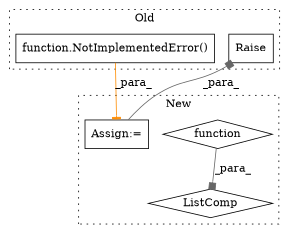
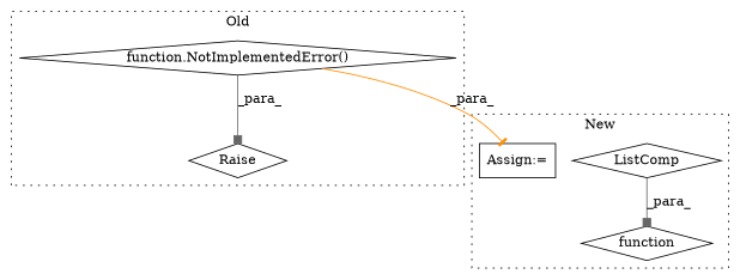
  digraph {
    fontname="DejaVu Serif"
    node [fontname="DejaVu Serif" l=3 shape=box]
    edge [arrowhead=box color=gray40 fontname="DejaVu Serif"]
-   n1 [a=75 l=21 label="function.NotImplementedError()" s=2618]
-   n2 [a=91 l=6 label=Raise s=2612]
+   n1 [a=75 l=21 label="function.NotImplementedError()" s=2618 shape=diamond]
+   n2 [a=91 l=6 label=Raise s=2612 shape=diamond]
    n3 [a=106 l=34 label=ListComp s=2837 shape=diamond]
    n4 [a=45 label=function s=2856 shape=diamond]
    n5 [a=68 label="Assign:=" s=2834]
    subgraph cluster_1 {
      label=Old
      style=dotted
      n1
      n2
    }
    subgraph cluster_2 {
      label=New
      style=dotted
      n3
      n4
      n5
    }
-   n5 -> n2 [label=_para_]
+   n1 -> n2 [label=_para_]
    n1 -> n5 [arrowhead=tee color=darkorange label=_para_]
-   n4 -> n3 [label=_para_]
+   n3 -> n4 [label=_para_]
  }
